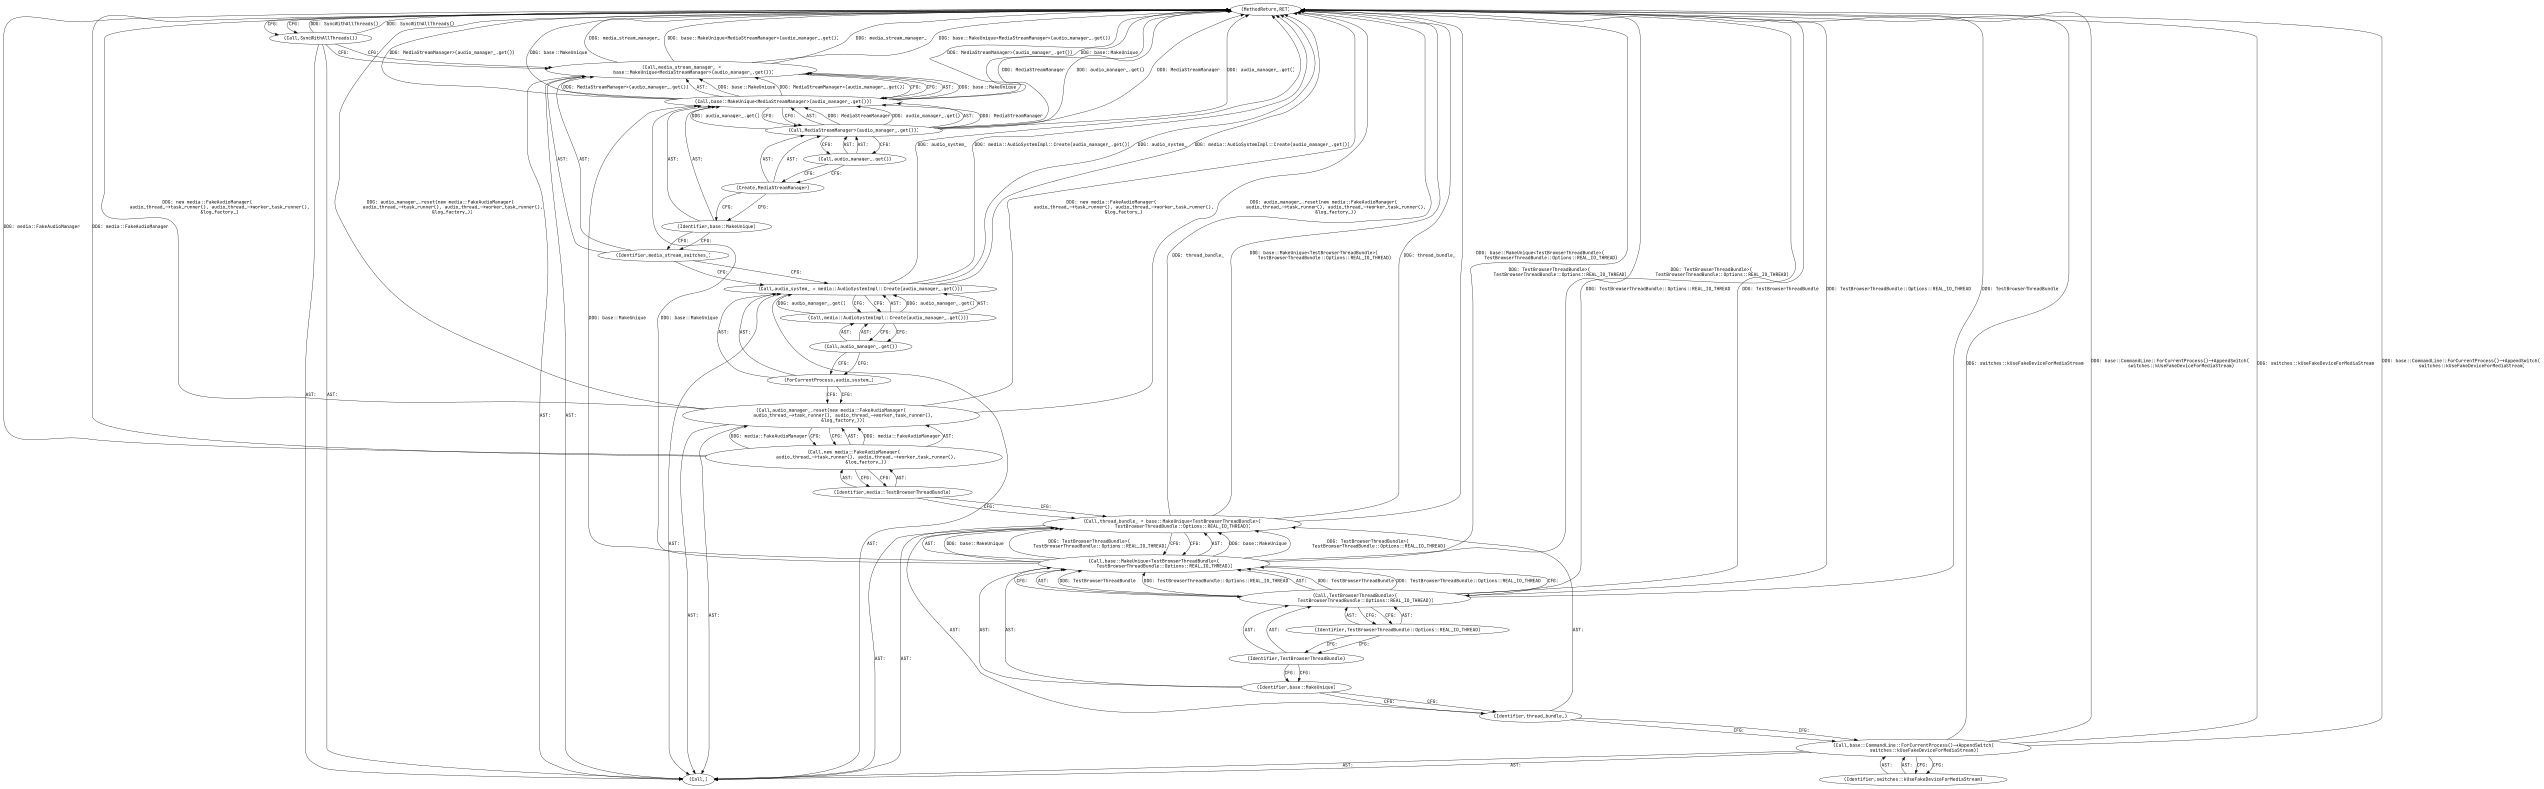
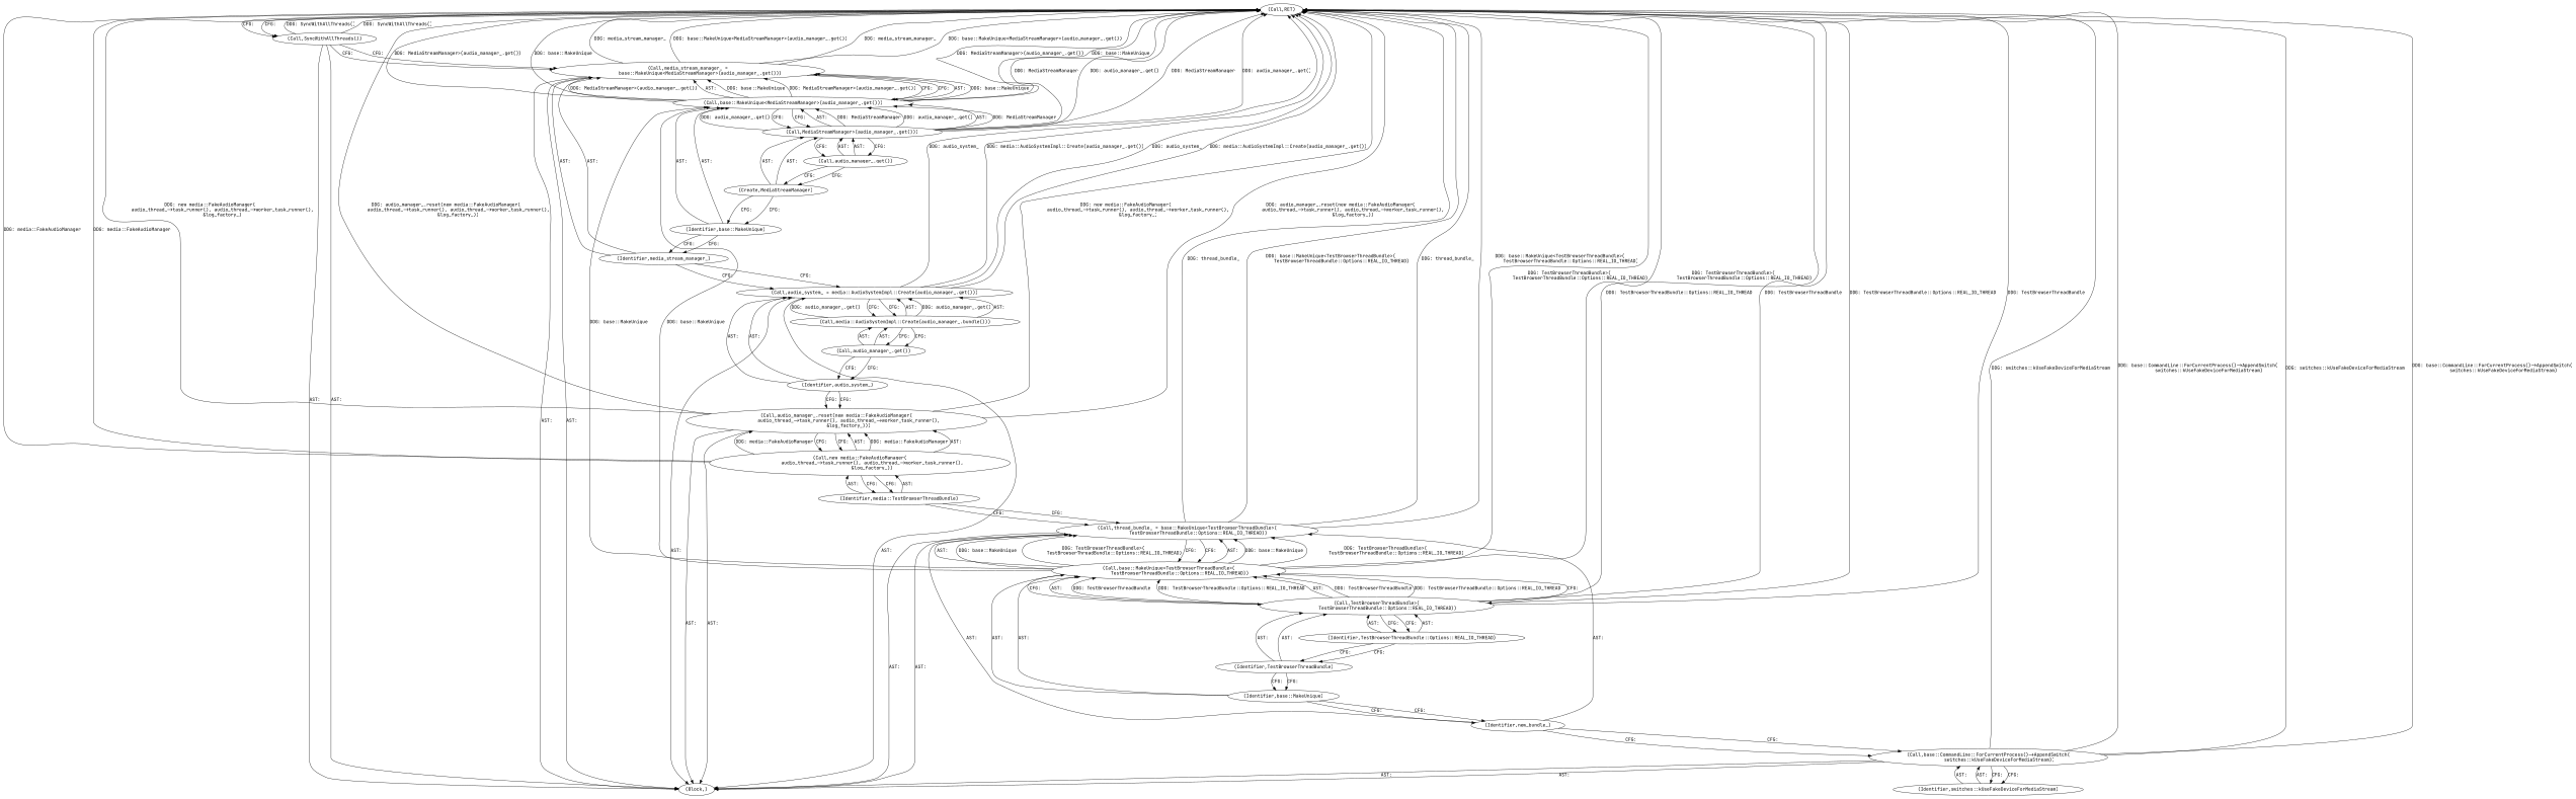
  digraph {
    fontname="JetBrains Mono"
    node [fontname="JetBrains Mono"]
    edge [fontname="JetBrains Mono"]
-   n1 [label="(MethodReturn,RET)"]
+   n1 [label="(Call,RET)"]
    n2 [label="(Call,SyncWithAllThreads())"]
-   n3 [label="(Call,)"]
+   n3 [label="(Block,)"]
    n4 [label="(Call,media_stream_manager_ =\n         base::MakeUnique<MediaStreamManager>(audio_manager_.get()))"]
-   n5 [label="(Call,media::AudioSystemImpl::Create(audio_manager_.get()))"]
+   n5 [label="(Call,media::AudioSystemImpl::Create(audio_manager_.bundle()))"]
    n6 [label="(Call,audio_system_ = media::AudioSystemImpl::Create(audio_manager_.get()))"]
    n7 [label="(Call,audio_manager_.get())"]
-   n8 [label="(ForCurrentProcess,audio_system_)"]
+   n8 [label="(Identifier,audio_system_)"]
    n9 [label="(Call,audio_manager_.reset(new media::FakeAudioManager(\n         audio_thread_->task_runner(), audio_thread_->worker_task_runner(),\n         &log_factory_)))"]
    n10 [label="(Call,new media::FakeAudioManager(\n         audio_thread_->task_runner(), audio_thread_->worker_task_runner(),\n         &log_factory_))"]
    n11 [label="(Call,base::MakeUnique<MediaStreamManager>(audio_manager_.get()))"]
    n12 [label="(Call,MediaStreamManager>(audio_manager_.get()))"]
-   n13 [label="(Identifier,media_stream_switches_)"]
+   n13 [label="(Identifier,media_stream_manager_)"]
    n14 [label="(Call,audio_manager_.get())"]
    n15 [label="(Create,MediaStreamManager)"]
    n16 [label="(Identifier,base::MakeUnique)"]
    n17 [label="(Call,base::CommandLine::ForCurrentProcess()->AppendSwitch(\n        switches::kUseFakeDeviceForMediaStream))"]
    n18 [label="(Identifier,switches::kUseFakeDeviceForMediaStream)"]
    n19 [label="(Call,base::MakeUnique<TestBrowserThreadBundle>(\n        TestBrowserThreadBundle::Options::REAL_IO_THREAD))"]
    n20 [label="(Call,TestBrowserThreadBundle>(\n        TestBrowserThreadBundle::Options::REAL_IO_THREAD))"]
    n21 [label="(Call,thread_bundle_ = base::MakeUnique<TestBrowserThreadBundle>(\n        TestBrowserThreadBundle::Options::REAL_IO_THREAD))"]
    n22 [label="(Identifier,TestBrowserThreadBundle::Options::REAL_IO_THREAD)"]
    n23 [label="(Identifier,base::MakeUnique)"]
-   n24 [label="(Identifier,thread_bundle_)"]
+   n24 [label="(Identifier,new_bundle_)"]
    n25 [label="(Identifier,TestBrowserThreadBundle)"]
    n26 [label="(Identifier,media::TestBrowserThreadBundle)"]
    n1 -> n2 [label="CFG: "]
    n1 -> n2 [label="CFG: "]
    n2 -> n1 [label="DDG: SyncWithAllThreads()"]
    n2 -> n1 [label="DDG: SyncWithAllThreads()"]
    n2 -> n3 [label="AST: "]
    n2 -> n3 [label="AST: "]
    n2 -> n4 [label="CFG: "]
    n2 -> n4 [label="CFG: "]
    n4 -> n1 [label="DDG: media_stream_manager_"]
    n4 -> n1 [label="DDG: base::MakeUnique<MediaStreamManager>(audio_manager_.get())"]
    n4 -> n1 [label="DDG: media_stream_manager_"]
    n4 -> n1 [label="DDG: base::MakeUnique<MediaStreamManager>(audio_manager_.get())"]
    n4 -> n3 [label="AST: "]
    n4 -> n3 [label="AST: "]
    n4 -> n11 [label="CFG: "]
    n4 -> n11 [label="CFG: "]
    n5 -> n6 [label="AST: "]
    n5 -> n6 [label="DDG: audio_manager_.get()"]
    n5 -> n6 [label="AST: "]
    n5 -> n6 [label="DDG: audio_manager_.get()"]
    n5 -> n7 [label="CFG: "]
    n5 -> n7 [label="CFG: "]
    n6 -> n1 [label="DDG: audio_system_"]
    n6 -> n1 [label="DDG: media::AudioSystemImpl::Create(audio_manager_.get())"]
    n6 -> n1 [label="DDG: audio_system_"]
    n6 -> n1 [label="DDG: media::AudioSystemImpl::Create(audio_manager_.get())"]
    n6 -> n3 [label="AST: "]
    n6 -> n3 [label="AST: "]
    n6 -> n5 [label="CFG: "]
    n6 -> n5 [label="CFG: "]
    n7 -> n5 [label="AST: "]
    n7 -> n5 [label="AST: "]
    n7 -> n8 [label="CFG: "]
    n7 -> n8 [label="CFG: "]
    n8 -> n6 [label="AST: "]
    n8 -> n6 [label="AST: "]
    n8 -> n9 [label="CFG: "]
    n8 -> n9 [label="CFG: "]
    n9 -> n1 [label="DDG: new media::FakeAudioManager(\n         audio_thread_->task_runner(), audio_thread_->worker_task_runner(),\n         &log_factory_)"]
    n9 -> n1 [label="DDG: audio_manager_.reset(new media::FakeAudioManager(\n         audio_thread_->task_runner(), audio_thread_->worker_task_runner(),\n         &log_factory_))"]
    n9 -> n1 [label="DDG: new media::FakeAudioManager(\n         audio_thread_->task_runner(), audio_thread_->worker_task_runner(),\n         &log_factory_)"]
    n9 -> n1 [label="DDG: audio_manager_.reset(new media::FakeAudioManager(\n         audio_thread_->task_runner(), audio_thread_->worker_task_runner(),\n         &log_factory_))"]
    n9 -> n3 [label="AST: "]
    n9 -> n3 [label="AST: "]
    n9 -> n10 [label="CFG: "]
    n9 -> n10 [label="CFG: "]
    n10 -> n1 [label="DDG: media::FakeAudioManager"]
    n10 -> n1 [label="DDG: media::FakeAudioManager"]
    n10 -> n9 [label="AST: "]
    n10 -> n9 [label="DDG: media::FakeAudioManager"]
    n10 -> n9 [label="AST: "]
    n10 -> n9 [label="DDG: media::FakeAudioManager"]
    n10 -> n26 [label="CFG: "]
    n10 -> n26 [label="CFG: "]
    n11 -> n1 [label="DDG: MediaStreamManager>(audio_manager_.get())"]
    n11 -> n1 [label="DDG: base::MakeUnique"]
    n11 -> n1 [label="DDG: MediaStreamManager>(audio_manager_.get())"]
    n11 -> n1 [label="DDG: base::MakeUnique"]
    n11 -> n4 [label="AST: "]
    n11 -> n4 [label="DDG: base::MakeUnique"]
    n11 -> n4 [label="DDG: MediaStreamManager>(audio_manager_.get())"]
    n11 -> n4 [label="AST: "]
    n11 -> n4 [label="DDG: base::MakeUnique"]
    n11 -> n4 [label="DDG: MediaStreamManager>(audio_manager_.get())"]
    n11 -> n12 [label="CFG: "]
    n11 -> n12 [label="CFG: "]
    n12 -> n1 [label="DDG: MediaStreamManager"]
    n12 -> n1 [label="DDG: audio_manager_.get()"]
    n12 -> n1 [label="DDG: MediaStreamManager"]
    n12 -> n1 [label="DDG: audio_manager_.get()"]
    n12 -> n11 [label="AST: "]
    n12 -> n11 [label="DDG: MediaStreamManager"]
    n12 -> n11 [label="DDG: audio_manager_.get()"]
    n12 -> n11 [label="AST: "]
    n12 -> n11 [label="DDG: MediaStreamManager"]
    n12 -> n11 [label="DDG: audio_manager_.get()"]
    n12 -> n14 [label="CFG: "]
    n12 -> n14 [label="CFG: "]
    n13 -> n4 [label="AST: "]
    n13 -> n4 [label="AST: "]
    n13 -> n6 [label="CFG: "]
    n13 -> n6 [label="CFG: "]
    n14 -> n12 [label="AST: "]
    n14 -> n12 [label="AST: "]
    n14 -> n15 [label="CFG: "]
    n14 -> n15 [label="CFG: "]
    n15 -> n12 [label="AST: "]
    n15 -> n12 [label="AST: "]
    n15 -> n16 [label="CFG: "]
    n15 -> n16 [label="CFG: "]
    n16 -> n11 [label="AST: "]
    n16 -> n11 [label="AST: "]
    n16 -> n13 [label="CFG: "]
    n16 -> n13 [label="CFG: "]
    n17 -> n1 [label="DDG: switches::kUseFakeDeviceForMediaStream"]
    n17 -> n1 [label="DDG: base::CommandLine::ForCurrentProcess()->AppendSwitch(\n        switches::kUseFakeDeviceForMediaStream)"]
    n17 -> n1 [label="DDG: switches::kUseFakeDeviceForMediaStream"]
    n17 -> n1 [label="DDG: base::CommandLine::ForCurrentProcess()->AppendSwitch(\n        switches::kUseFakeDeviceForMediaStream)"]
    n17 -> n3 [label="AST: "]
    n17 -> n3 [label="AST: "]
    n17 -> n18 [label="CFG: "]
    n17 -> n18 [label="CFG: "]
    n18 -> n17 [label="AST: "]
    n18 -> n17 [label="AST: "]
    n19 -> n1 [label="DDG: TestBrowserThreadBundle>(\n        TestBrowserThreadBundle::Options::REAL_IO_THREAD)"]
    n19 -> n1 [label="DDG: TestBrowserThreadBundle>(\n        TestBrowserThreadBundle::Options::REAL_IO_THREAD)"]
    n19 -> n11 [label="DDG: base::MakeUnique"]
    n19 -> n11 [label="DDG: base::MakeUnique"]
    n19 -> n20 [label="CFG: "]
    n19 -> n20 [label="CFG: "]
    n19 -> n21 [label="AST: "]
    n19 -> n21 [label="DDG: base::MakeUnique"]
    n19 -> n21 [label="DDG: TestBrowserThreadBundle>(\n        TestBrowserThreadBundle::Options::REAL_IO_THREAD)"]
    n19 -> n21 [label="AST: "]
    n19 -> n21 [label="DDG: base::MakeUnique"]
    n19 -> n21 [label="DDG: TestBrowserThreadBundle>(\n        TestBrowserThreadBundle::Options::REAL_IO_THREAD)"]
    n20 -> n1 [label="DDG: TestBrowserThreadBundle::Options::REAL_IO_THREAD"]
    n20 -> n1 [label="DDG: TestBrowserThreadBundle"]
    n20 -> n1 [label="DDG: TestBrowserThreadBundle::Options::REAL_IO_THREAD"]
    n20 -> n1 [label="DDG: TestBrowserThreadBundle"]
    n20 -> n19 [label="AST: "]
    n20 -> n19 [label="DDG: TestBrowserThreadBundle"]
    n20 -> n19 [label="DDG: TestBrowserThreadBundle::Options::REAL_IO_THREAD"]
    n20 -> n19 [label="AST: "]
    n20 -> n19 [label="DDG: TestBrowserThreadBundle"]
    n20 -> n19 [label="DDG: TestBrowserThreadBundle::Options::REAL_IO_THREAD"]
    n20 -> n22 [label="CFG: "]
    n20 -> n22 [label="CFG: "]
    n21 -> n1 [label="DDG: thread_bundle_"]
    n21 -> n1 [label="DDG: base::MakeUnique<TestBrowserThreadBundle>(\n        TestBrowserThreadBundle::Options::REAL_IO_THREAD)"]
    n21 -> n1 [label="DDG: thread_bundle_"]
    n21 -> n1 [label="DDG: base::MakeUnique<TestBrowserThreadBundle>(\n        TestBrowserThreadBundle::Options::REAL_IO_THREAD)"]
    n21 -> n3 [label="AST: "]
    n21 -> n3 [label="AST: "]
    n21 -> n19 [label="CFG: "]
    n21 -> n19 [label="CFG: "]
    n22 -> n20 [label="AST: "]
    n22 -> n20 [label="AST: "]
    n22 -> n25 [label="CFG: "]
    n22 -> n25 [label="CFG: "]
    n23 -> n19 [label="AST: "]
    n23 -> n19 [label="AST: "]
    n23 -> n24 [label="CFG: "]
    n23 -> n24 [label="CFG: "]
    n24 -> n17 [label="CFG: "]
    n24 -> n17 [label="CFG: "]
    n24 -> n21 [label="AST: "]
    n24 -> n21 [label="AST: "]
    n25 -> n20 [label="AST: "]
    n25 -> n20 [label="AST: "]
    n25 -> n23 [label="CFG: "]
    n25 -> n23 [label="CFG: "]
    n26 -> n10 [label="AST: "]
    n26 -> n10 [label="AST: "]
    n26 -> n21 [label="CFG: "]
    n26 -> n21 [label="CFG: "]
  }
